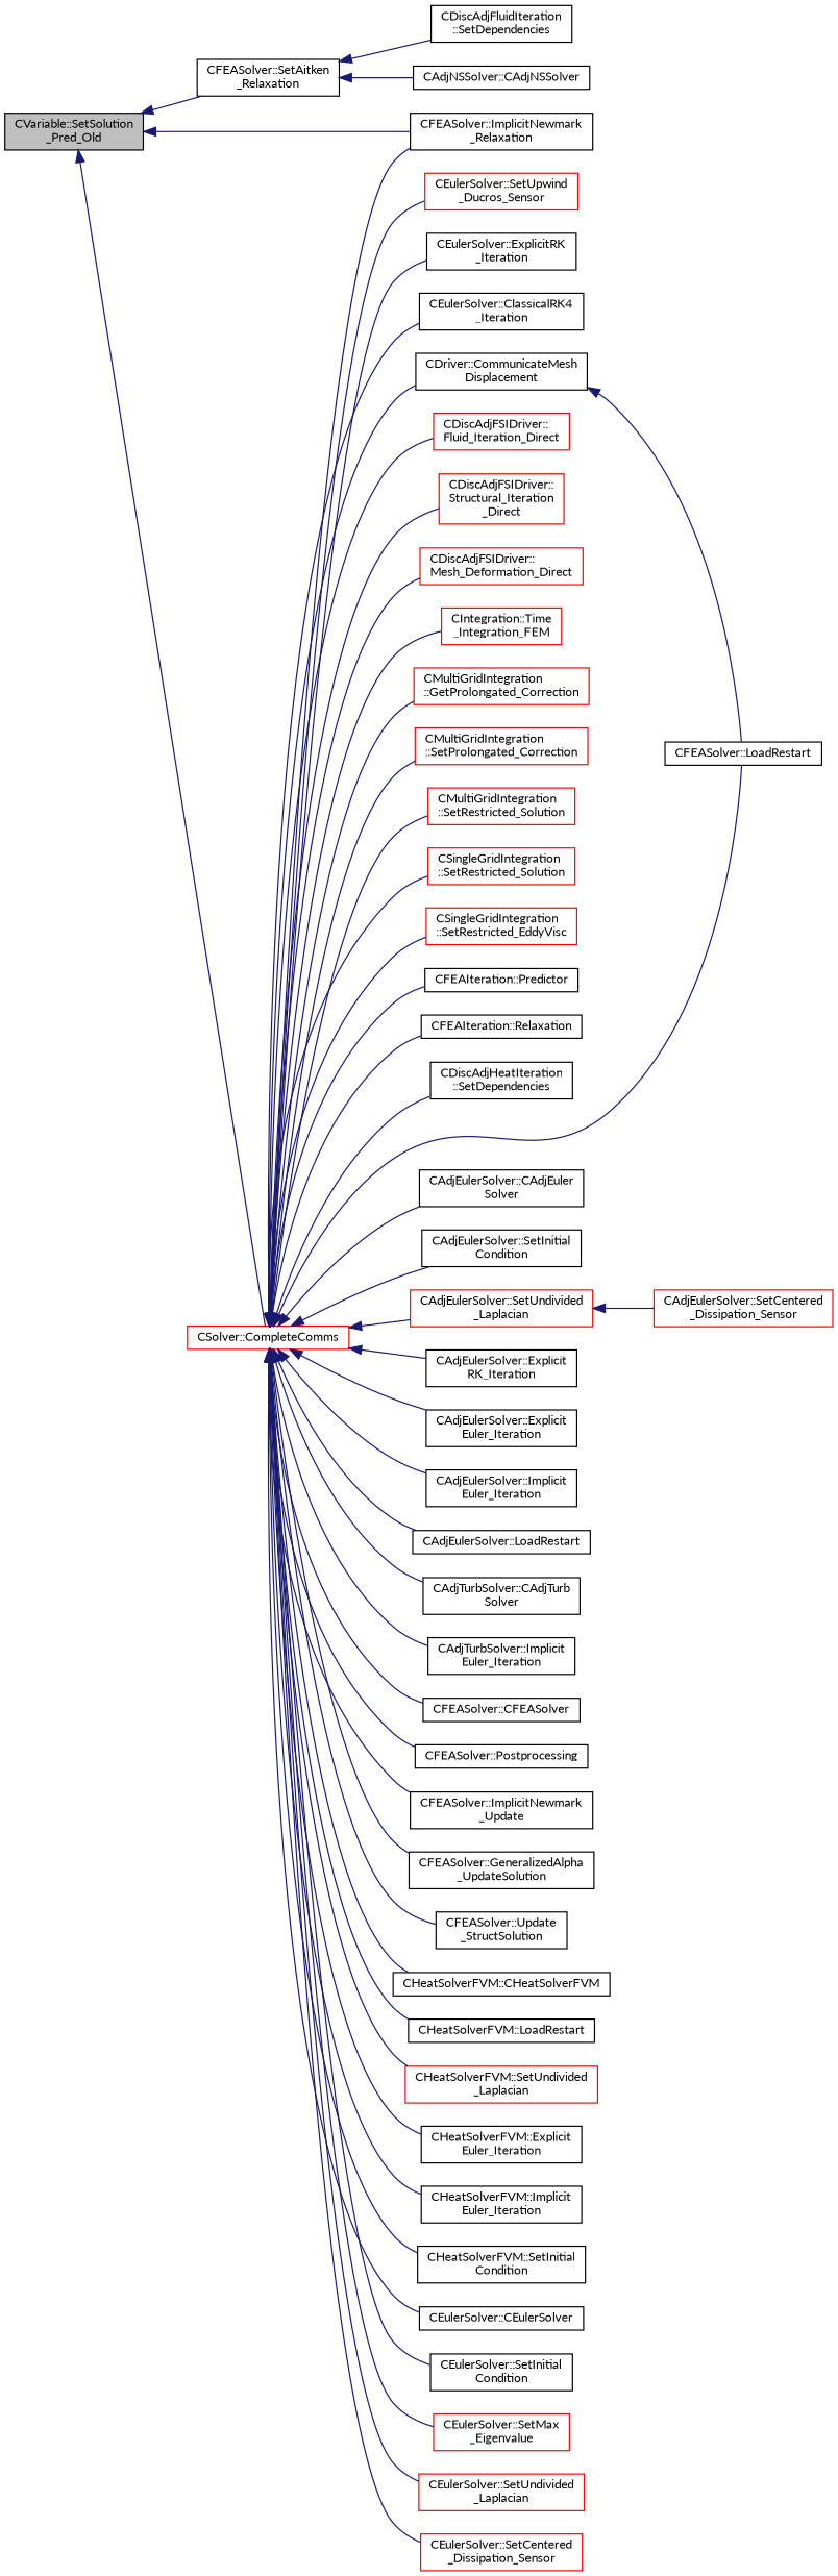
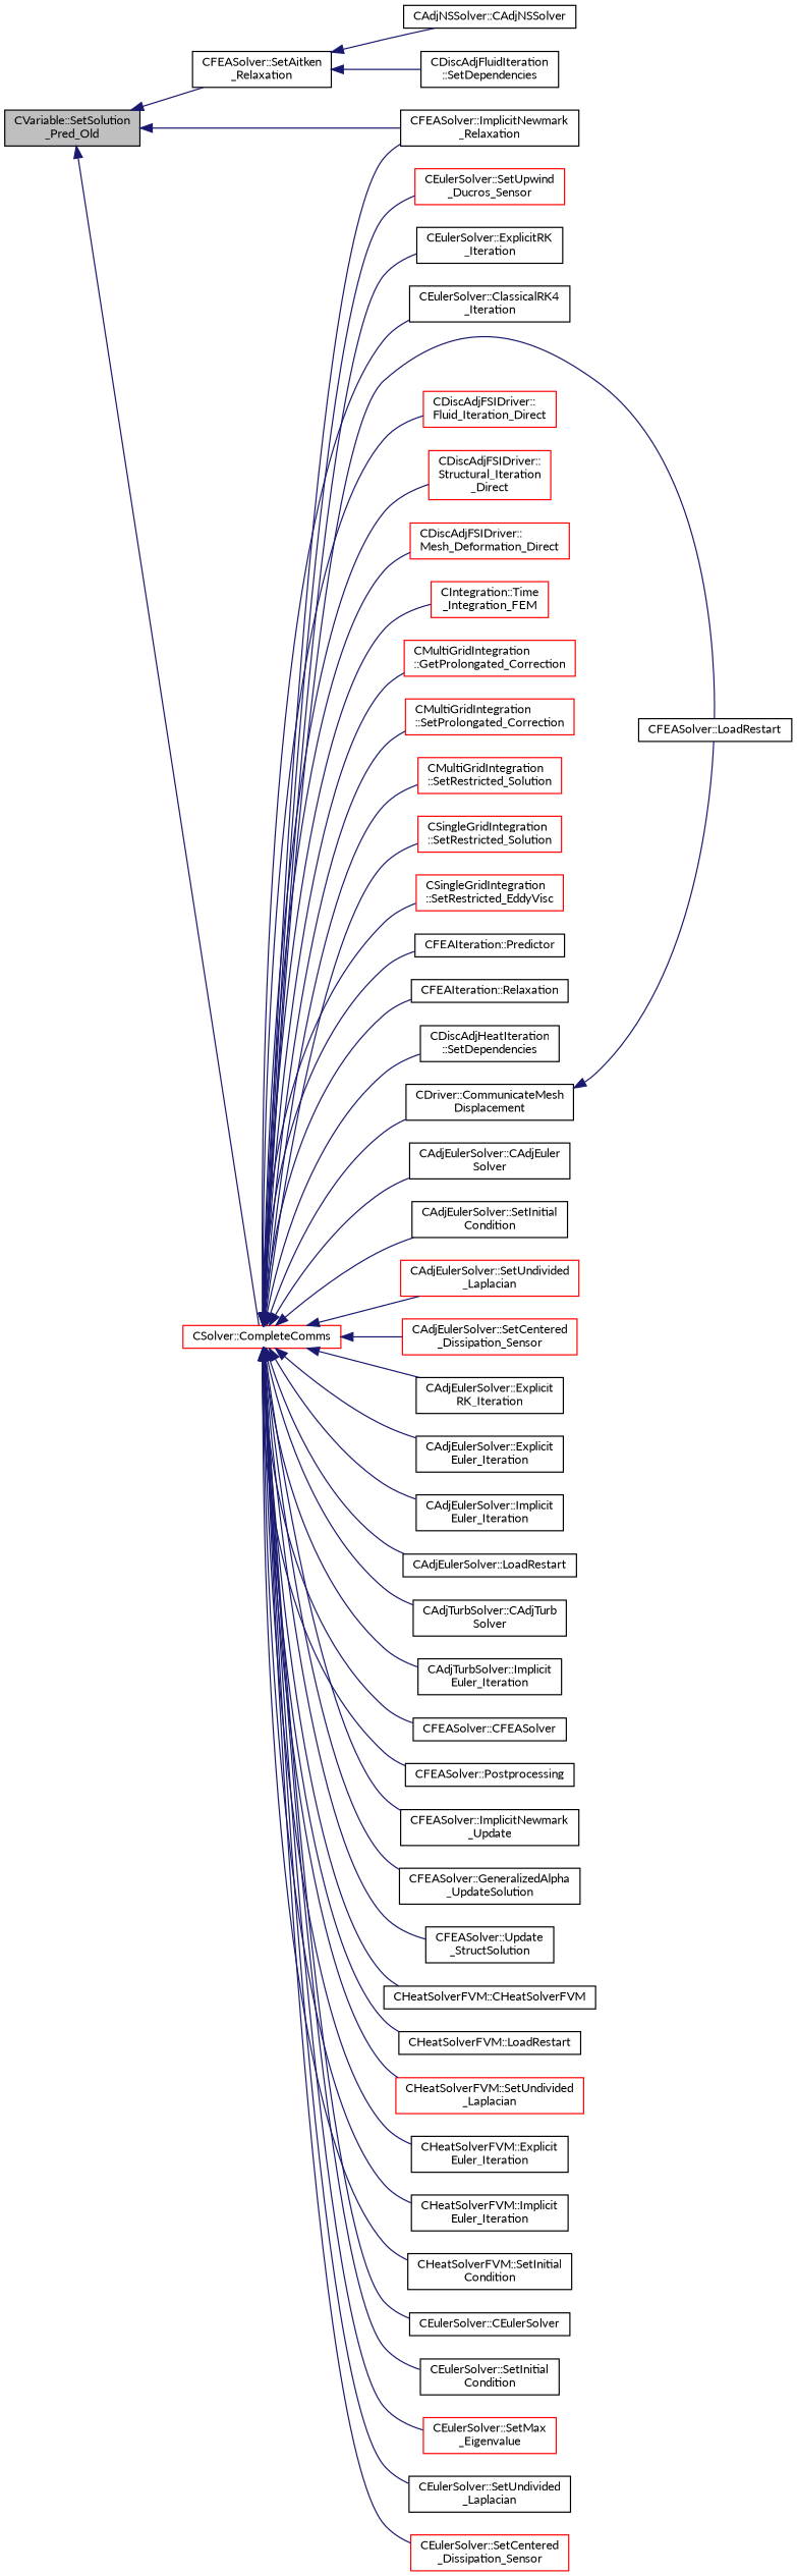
  digraph {
    fontname=Lato
    rankdir=LR
    node [color=black fillcolor=white fontname=Lato fontsize=10 shape=record style=filled]
    edge [color=midnightblue dir=back fontname=Lato fontsize=10 labelfontname=Helvetica labelfontsize=10 style=solid]
    n1 [fillcolor=grey75 fontcolor=black height=0.2 label="CVariable::SetSolution\l_Pred_Old" width=0.4]
    n2 [height=0.2 label="CFEASolver::ImplicitNewmark\l_Relaxation" width=0.4]
    n3 [height=0.2 label="CFEASolver::SetAitken\l_Relaxation" width=0.4]
    n4 [color=red height=0.2 label="CSolver::CompleteComms" width=0.4]
    n5 [height=0.2 label="CDiscAdjFluidIteration\l::SetDependencies" width=0.4]
    n6 [height=0.2 label="CAdjNSSolver::CAdjNSSolver" width=0.4]
    n7 [height=0.2 label="CFEASolver::LoadRestart" width=0.4]
    n8 [color=red height=0.2 label="CDiscAdjFSIDriver::\lFluid_Iteration_Direct" width=0.4]
    n9 [color=red height=0.2 label="CDiscAdjFSIDriver::\lStructural_Iteration\l_Direct" width=0.4]
    n10 [color=red height=0.2 label="CDiscAdjFSIDriver::\lMesh_Deformation_Direct" width=0.4]
    n11 [color=red height=0.2 label="CIntegration::Time\l_Integration_FEM" width=0.4]
    n12 [color=red height=0.2 label="CMultiGridIntegration\l::GetProlongated_Correction" width=0.4]
    n13 [color=red height=0.2 label="CMultiGridIntegration\l::SetProlongated_Correction" width=0.4]
    n14 [color=red height=0.2 label="CMultiGridIntegration\l::SetRestricted_Solution" width=0.4]
    n15 [color=red height=0.2 label="CSingleGridIntegration\l::SetRestricted_Solution" width=0.4]
    n16 [color=red height=0.2 label="CSingleGridIntegration\l::SetRestricted_EddyVisc" width=0.4]
    n17 [height=0.2 label="CFEAIteration::Predictor" width=0.4]
    n18 [height=0.2 label="CFEAIteration::Relaxation" width=0.4]
    n19 [height=0.2 label="CDiscAdjHeatIteration\l::SetDependencies" width=0.4]
    n20 [height=0.2 label="CDriver::CommunicateMesh\lDisplacement" width=0.4]
    n21 [height=0.2 label="CAdjEulerSolver::CAdjEuler\lSolver" width=0.4]
    n22 [height=0.2 label="CAdjEulerSolver::SetInitial\lCondition" width=0.4]
    n23 [color=red height=0.2 label="CAdjEulerSolver::SetUndivided\l_Laplacian" width=0.4]
    n24 [color=red height=0.2 label="CAdjEulerSolver::SetCentered\l_Dissipation_Sensor" width=0.4]
    n25 [height=0.2 label="CAdjEulerSolver::Explicit\lRK_Iteration" width=0.4]
    n26 [height=0.2 label="CAdjEulerSolver::Explicit\lEuler_Iteration" width=0.4]
    n27 [height=0.2 label="CAdjEulerSolver::Implicit\lEuler_Iteration" width=0.4]
    n28 [height=0.2 label="CAdjEulerSolver::LoadRestart" width=0.4]
    n29 [height=0.2 label="CAdjTurbSolver::CAdjTurb\lSolver" width=0.4]
    n30 [height=0.2 label="CAdjTurbSolver::Implicit\lEuler_Iteration" width=0.4]
    n31 [height=0.2 label="CFEASolver::CFEASolver" width=0.4]
    n32 [height=0.2 label="CFEASolver::Postprocessing" width=0.4]
    n33 [height=0.2 label="CFEASolver::ImplicitNewmark\l_Update" width=0.4]
    n34 [height=0.2 label="CFEASolver::GeneralizedAlpha\l_UpdateSolution" width=0.4]
    n35 [height=0.2 label="CFEASolver::Update\l_StructSolution" width=0.4]
    n36 [height=0.2 label="CHeatSolverFVM::CHeatSolverFVM" width=0.4]
    n37 [height=0.2 label="CHeatSolverFVM::LoadRestart" width=0.4]
    n38 [color=red height=0.2 label="CHeatSolverFVM::SetUndivided\l_Laplacian" width=0.4]
    n39 [height=0.2 label="CHeatSolverFVM::Explicit\lEuler_Iteration" width=0.4]
    n40 [height=0.2 label="CHeatSolverFVM::Implicit\lEuler_Iteration" width=0.4]
    n41 [height=0.2 label="CHeatSolverFVM::SetInitial\lCondition" width=0.4]
    n42 [height=0.2 label="CEulerSolver::CEulerSolver" width=0.4]
    n43 [height=0.2 label="CEulerSolver::SetInitial\lCondition" width=0.4]
    n44 [color=red height=0.2 label="CEulerSolver::SetMax\l_Eigenvalue" width=0.4]
-   n45 [color=red height=0.2 label="CEulerSolver::SetUndivided\l_Laplacian" width=0.4]
+   n45 [height=0.2 label="CEulerSolver::SetUndivided\l_Laplacian" width=0.4]
    n46 [color=red height=0.2 label="CEulerSolver::SetCentered\l_Dissipation_Sensor" width=0.4]
    n47 [color=red height=0.2 label="CEulerSolver::SetUpwind\l_Ducros_Sensor" width=0.4]
    n48 [height=0.2 label="CEulerSolver::ExplicitRK\l_Iteration" width=0.4]
    n49 [height=0.2 label="CEulerSolver::ClassicalRK4\l_Iteration" width=0.4]
    n1 -> n2
    n1 -> n3
    n1 -> n4
    n3 -> n5
    n3 -> n6
    n4 -> n2
    n4 -> n7
    n4 -> n8
    n4 -> n9
    n4 -> n10
    n4 -> n11
    n4 -> n12
    n4 -> n13
    n4 -> n14
    n4 -> n15
    n4 -> n16
    n4 -> n17
    n4 -> n18
    n4 -> n19
    n4 -> n20
    n4 -> n21
    n4 -> n22
    n4 -> n23
-   n23 -> n24
+   n4 -> n24
    n4 -> n25
    n4 -> n26
    n4 -> n27
    n4 -> n28
    n4 -> n29
    n4 -> n30
    n4 -> n31
    n4 -> n32
    n4 -> n33
    n4 -> n34
    n4 -> n35
    n4 -> n36
    n4 -> n37
    n4 -> n38
    n4 -> n39
    n4 -> n40
    n4 -> n41
    n4 -> n42
    n4 -> n43
    n4 -> n44
    n4 -> n45
    n4 -> n46
    n4 -> n47
    n4 -> n48
    n4 -> n49
    n20 -> n7
  }
